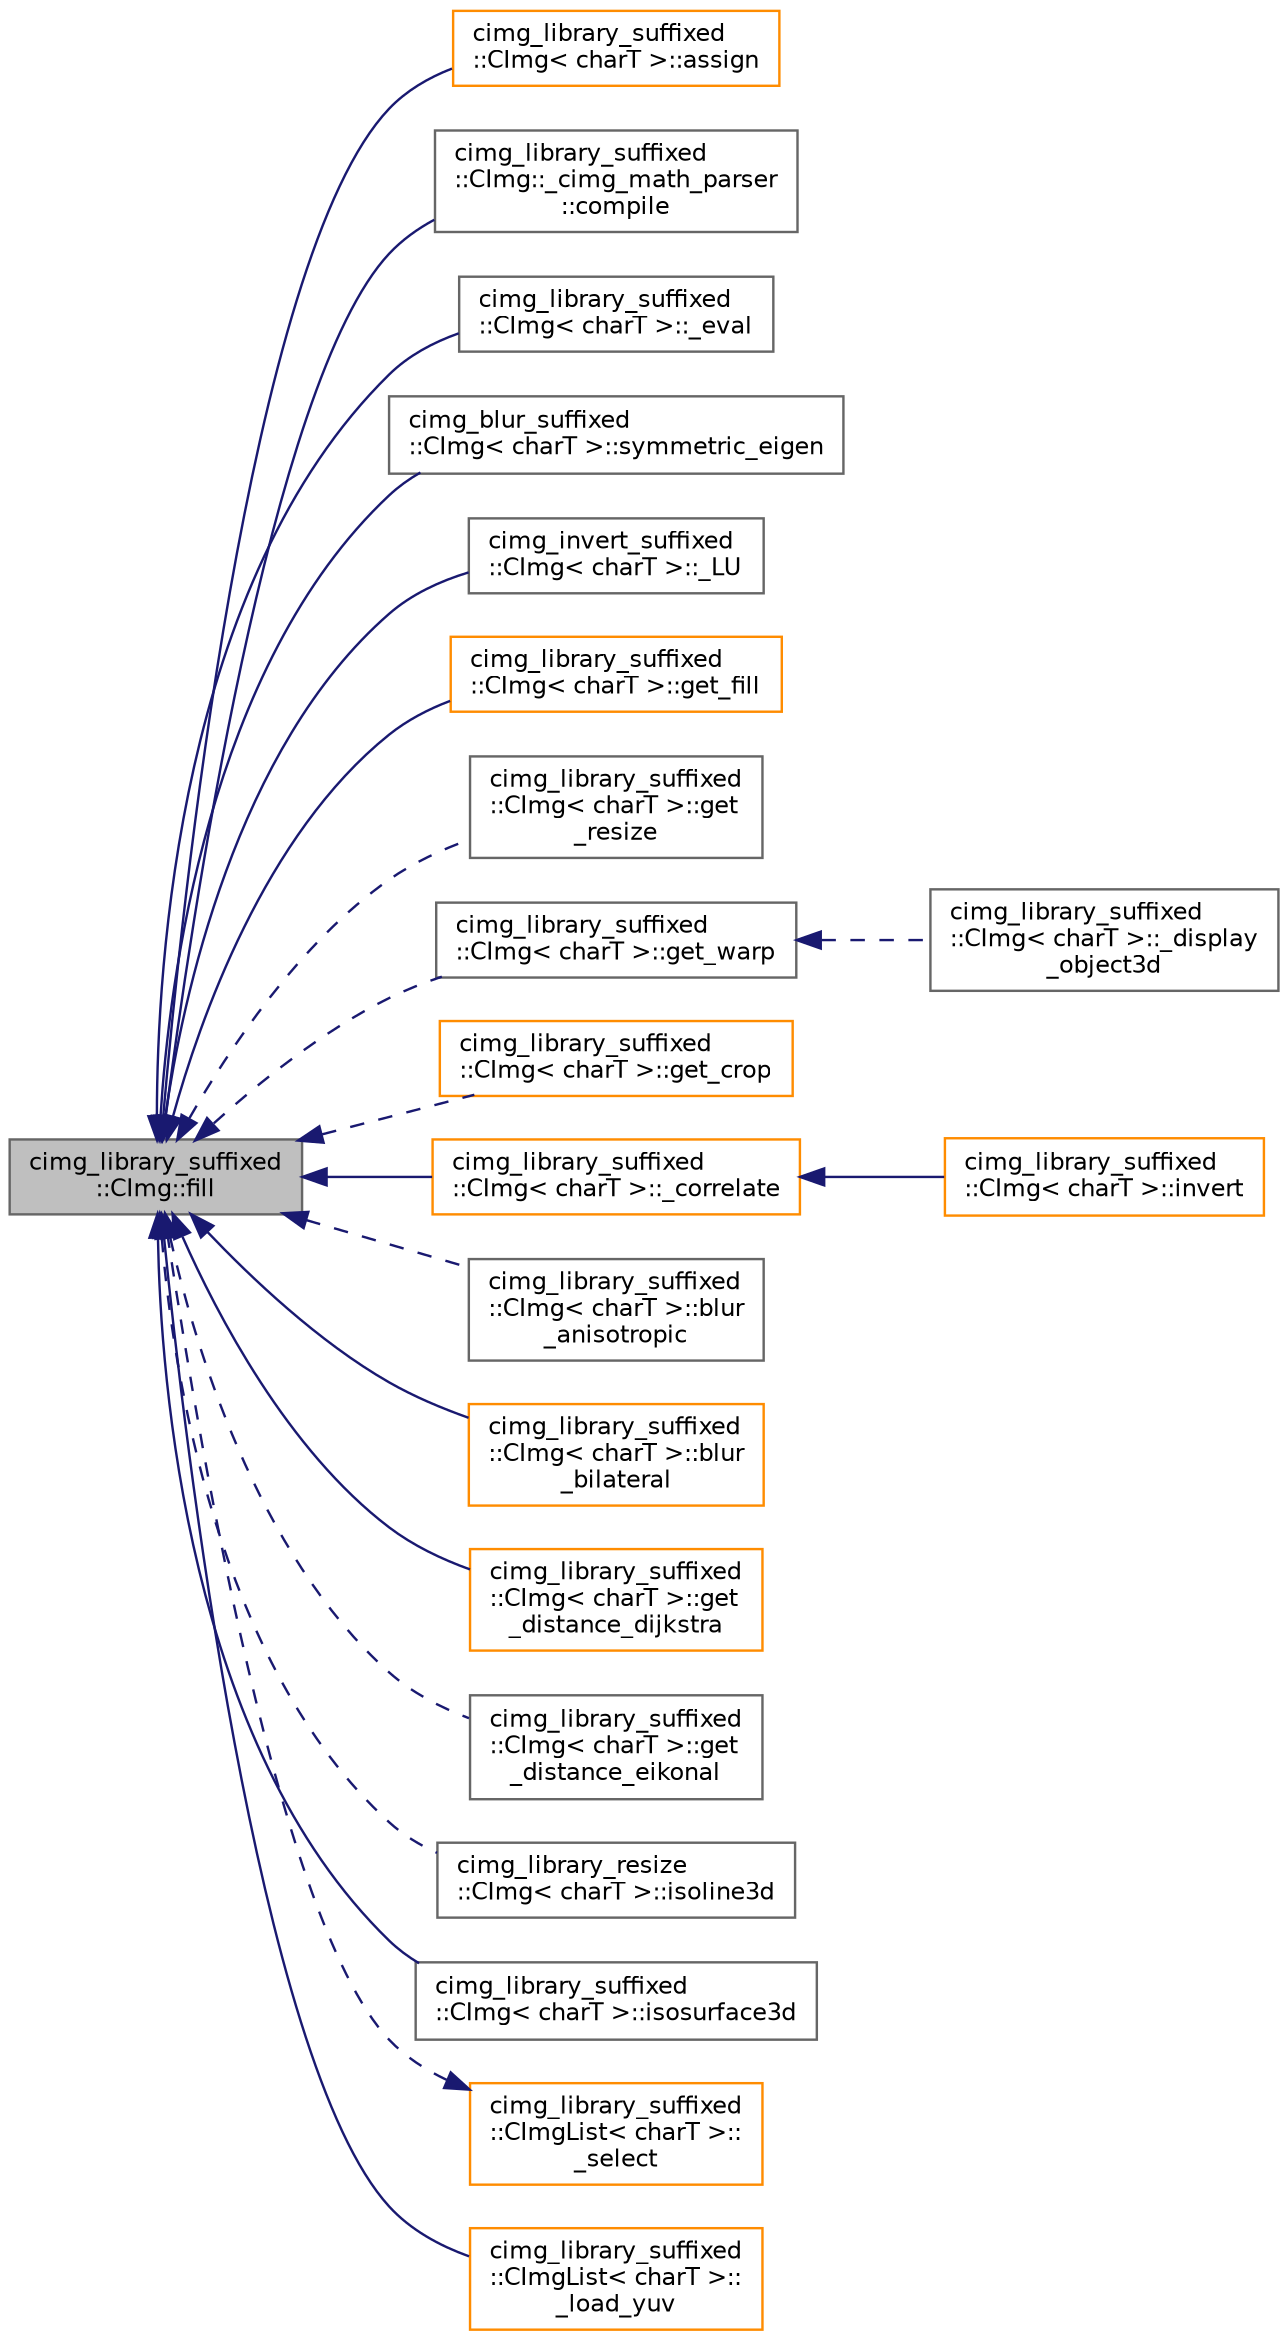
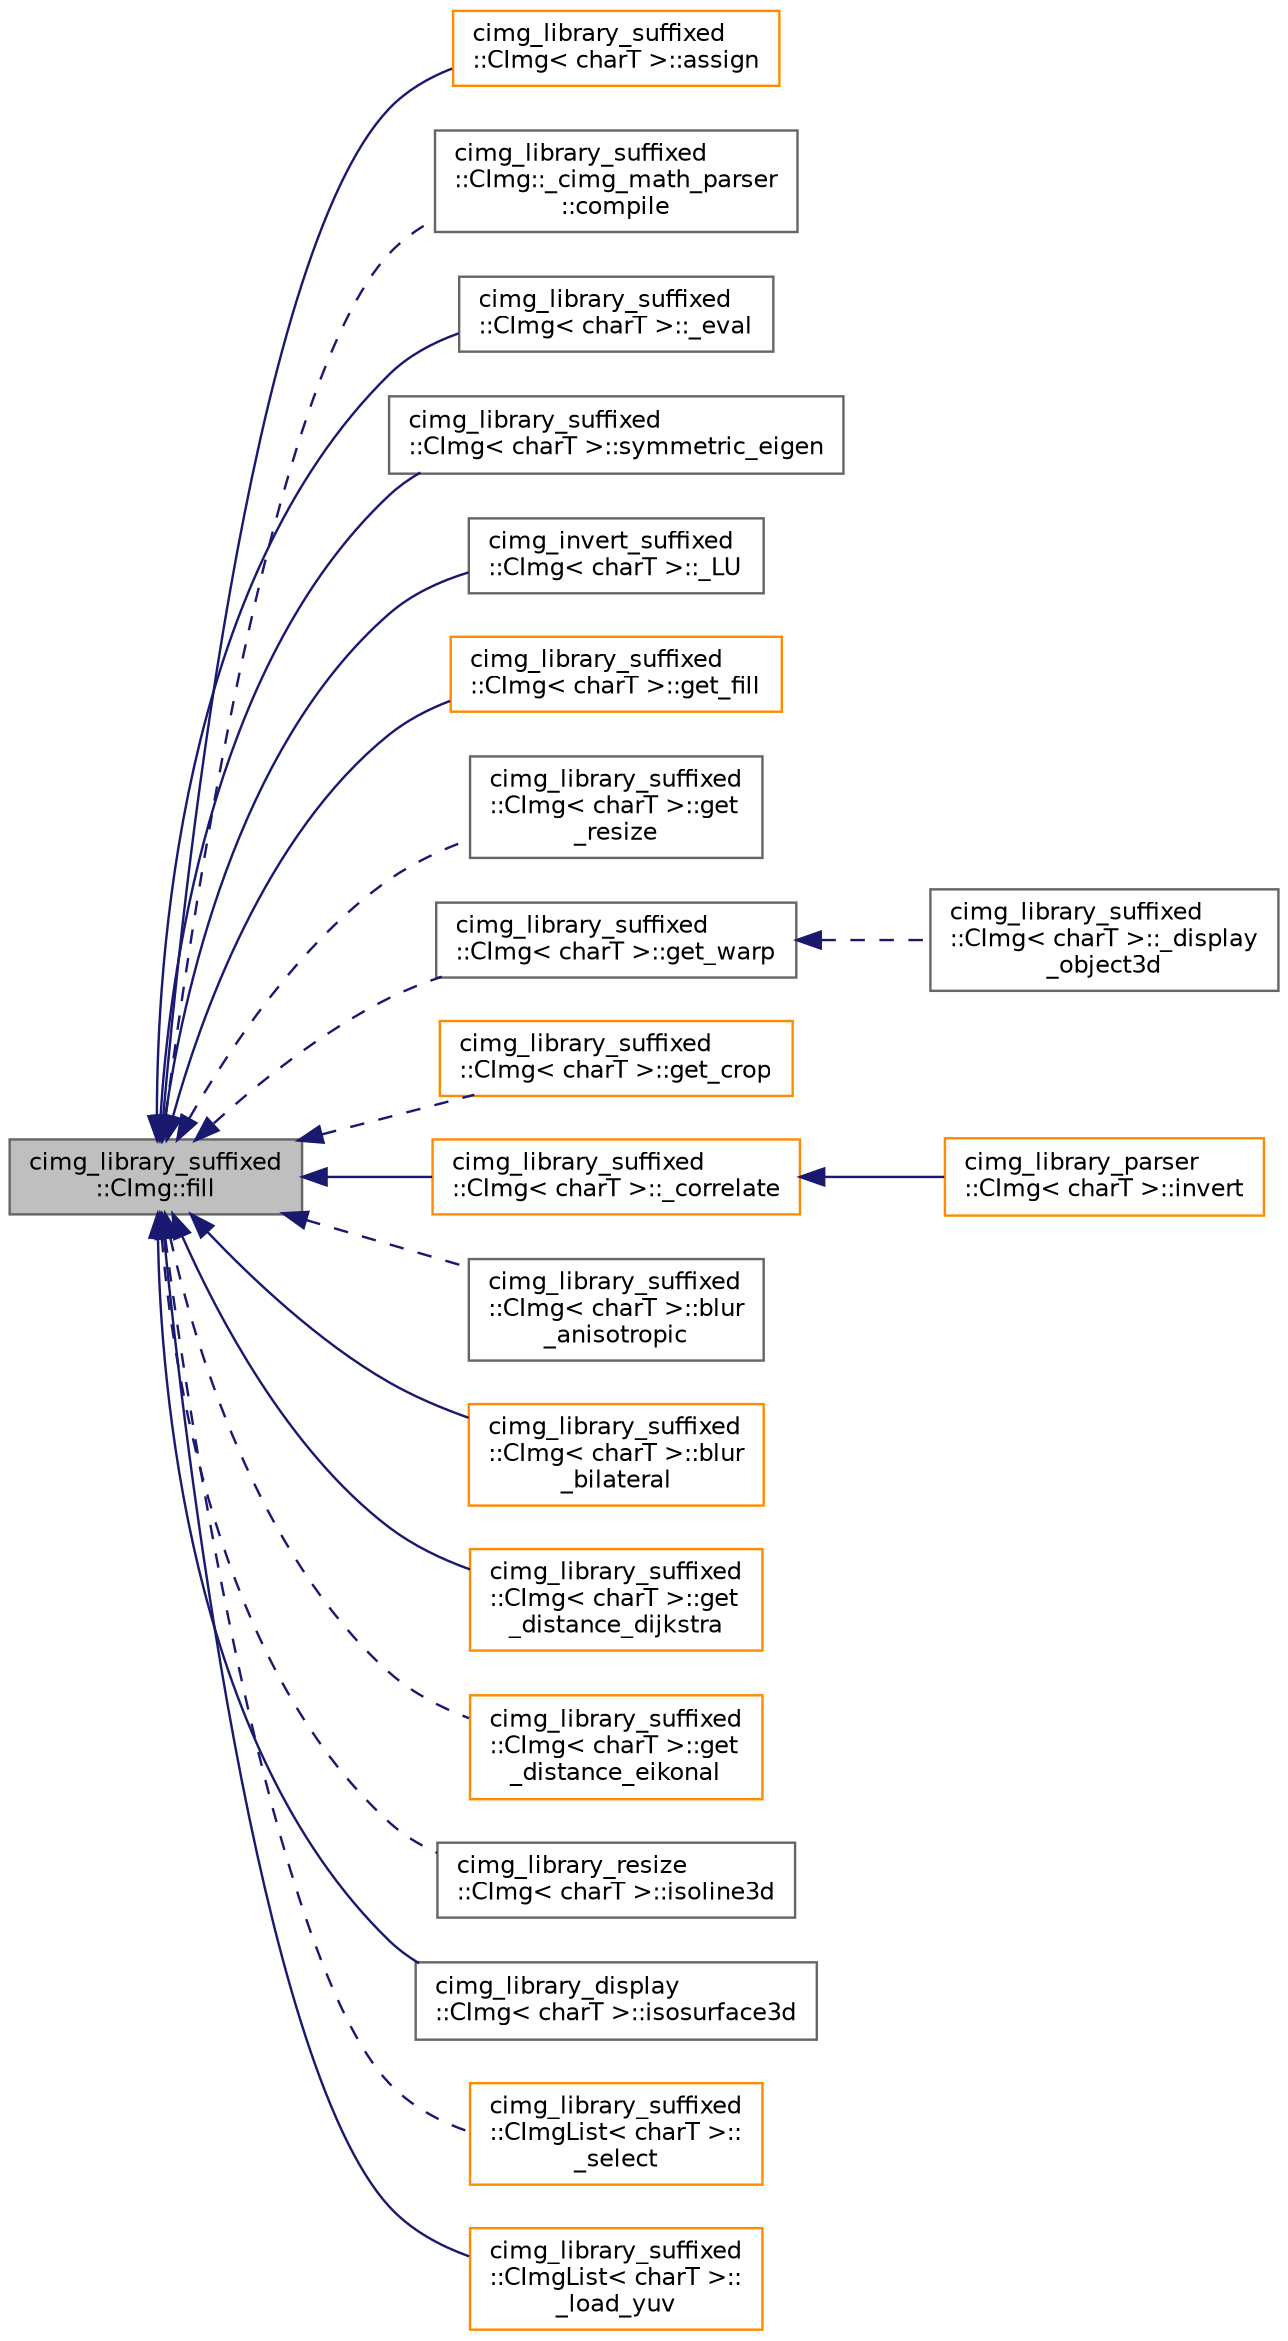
  digraph {
    fontname="DejaVu Sans"
    rankdir=LR
    node [color=gray40 fillcolor=white fontname="DejaVu Sans" fontsize=10 shape=record style=filled]
    edge [color=midnightblue dir=back fontname="DejaVu Sans" fontsize=10 labelfontname=Helvetica labelfontsize=10 style=solid]
    n1 [fillcolor=grey75 fontcolor=black height=0.2 label="cimg_library_suffixed\l::CImg::fill" width=0.4]
    n2 [color=darkorange height=0.2 label="cimg_library_suffixed\l::CImg\< charT \>::assign" width=0.4]
    n3 [height=0.2 label="cimg_library_suffixed\l::CImg::_cimg_math_parser\l::compile" width=0.4]
    n4 [height=0.2 label="cimg_library_suffixed\l::CImg\< charT \>::_eval" width=0.4]
-   n5 [height=0.2 label="cimg_blur_suffixed\l::CImg\< charT \>::symmetric_eigen" width=0.4]
+   n5 [height=0.2 label="cimg_library_suffixed\l::CImg\< charT \>::symmetric_eigen" width=0.4]
    n6 [height=0.2 label="cimg_invert_suffixed\l::CImg\< charT \>::_LU" width=0.4]
    n7 [color=darkorange height=0.2 label="cimg_library_suffixed\l::CImg\< charT \>::get_fill" width=0.4]
    n8 [height=0.2 label="cimg_library_suffixed\l::CImg\< charT \>::get\l_resize" width=0.4]
    n9 [height=0.2 label="cimg_library_suffixed\l::CImg\< charT \>::get_warp" width=0.4]
    n10 [color=darkorange height=0.2 label="cimg_library_suffixed\l::CImg\< charT \>::get_crop" width=0.4]
    n11 [color=darkorange height=0.2 label="cimg_library_suffixed\l::CImg\< charT \>::_correlate" width=0.4]
    n12 [height=0.2 label="cimg_library_suffixed\l::CImg\< charT \>::blur\l_anisotropic" width=0.4]
    n13 [color=darkorange height=0.2 label="cimg_library_suffixed\l::CImg\< charT \>::blur\l_bilateral" width=0.4]
    n14 [color=darkorange height=0.2 label="cimg_library_suffixed\l::CImg\< charT \>::get\l_distance_dijkstra" width=0.4]
-   n15 [height=0.2 label="cimg_library_suffixed\l::CImg\< charT \>::get\l_distance_eikonal" width=0.4]
+   n15 [color=darkorange height=0.2 label="cimg_library_suffixed\l::CImg\< charT \>::get\l_distance_eikonal" width=0.4]
    n16 [height=0.2 label="cimg_library_resize\l::CImg\< charT \>::isoline3d" width=0.4]
-   n17 [height=0.2 label="cimg_library_suffixed\l::CImg\< charT \>::isosurface3d" width=0.4]
+   n17 [height=0.2 label="cimg_library_display\l::CImg\< charT \>::isosurface3d" width=0.4]
    n18 [color=darkorange height=0.2 label="cimg_library_suffixed\l::CImgList\< charT \>::\l_select" width=0.4]
    n19 [color=darkorange height=0.2 label="cimg_library_suffixed\l::CImgList\< charT \>::\l_load_yuv" width=0.4]
-   n20 [color=darkorange height=0.2 label="cimg_library_suffixed\l::CImg\< charT \>::invert" width=0.4]
+   n20 [color=darkorange height=0.2 label="cimg_library_parser\l::CImg\< charT \>::invert" width=0.4]
    n21 [height=0.2 label="cimg_library_suffixed\l::CImg\< charT \>::_display\l_object3d" width=0.4]
    n1 -> n2
-   n1 -> n3
+   n1 -> n3 [style=dashed]
    n1 -> n4
    n1 -> n5
    n1 -> n6
    n1 -> n7
    n1 -> n8 [style=dashed]
    n1 -> n9 [style=dashed]
    n1 -> n10 [style=dashed]
    n1 -> n11
    n1 -> n12 [style=dashed]
    n1 -> n13
    n1 -> n14
    n1 -> n15 [style=dashed]
    n1 -> n16 [style=dashed]
    n1 -> n17
-   n18 -> n1 [style=dashed]
+   n1 -> n18 [style=dashed]
    n1 -> n19
    n9 -> n21 [style=dashed]
    n11 -> n20
  }
